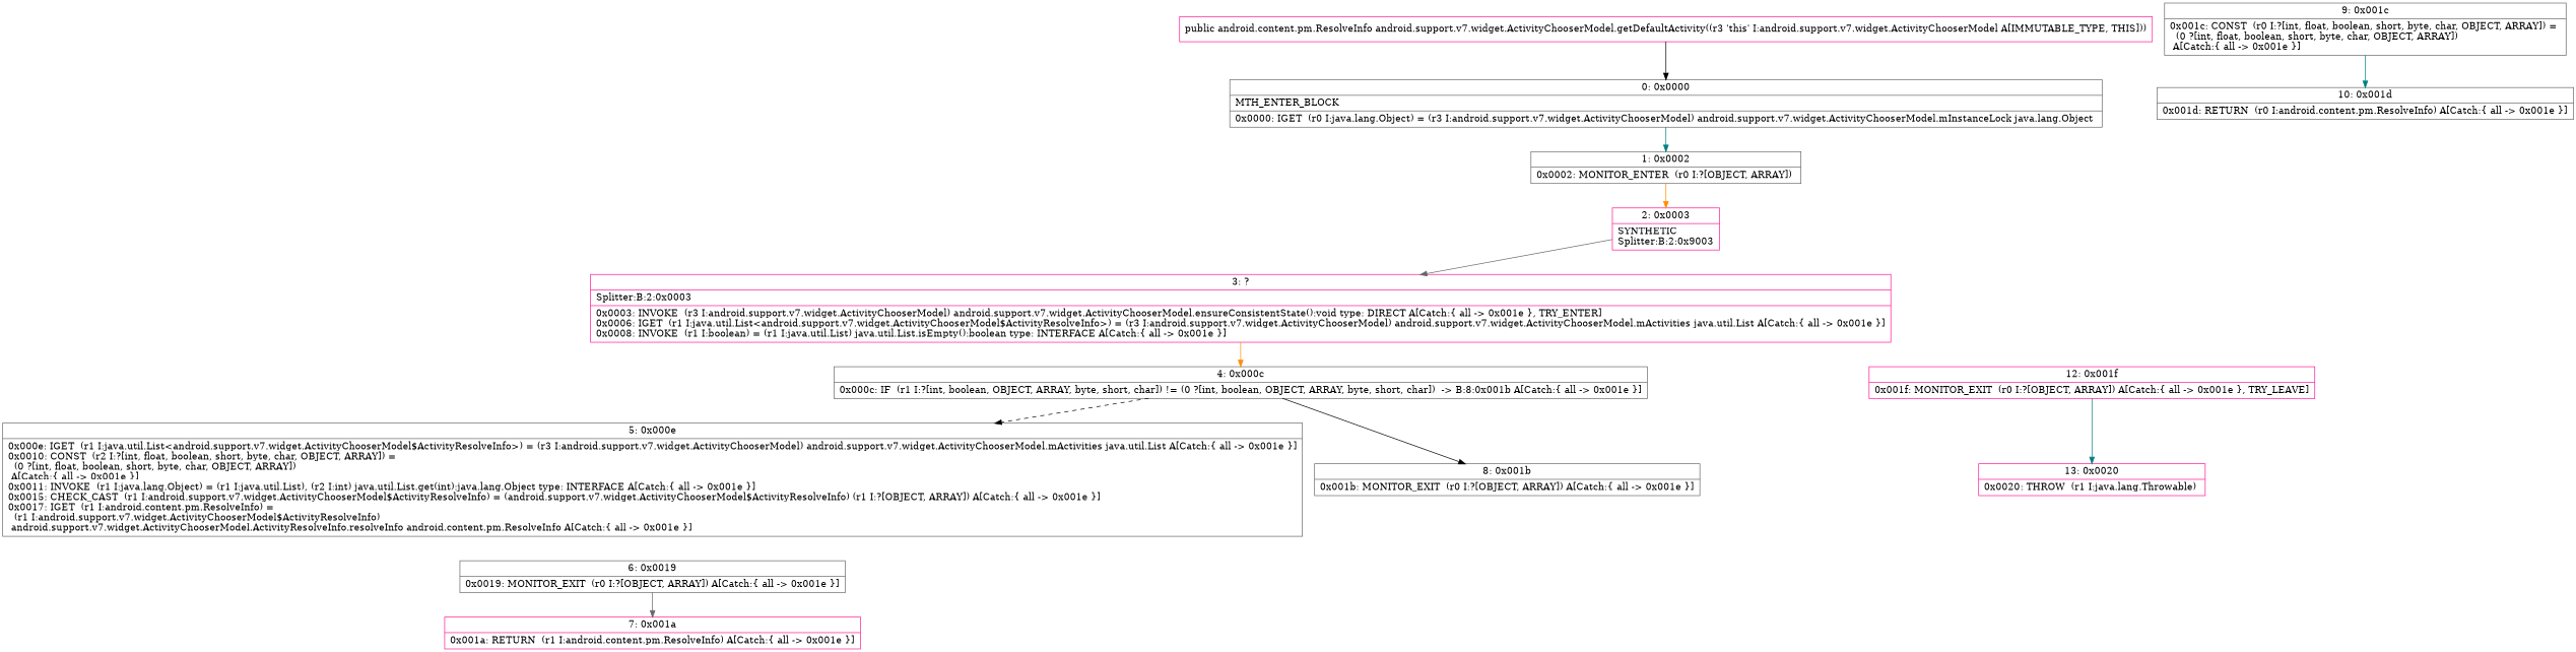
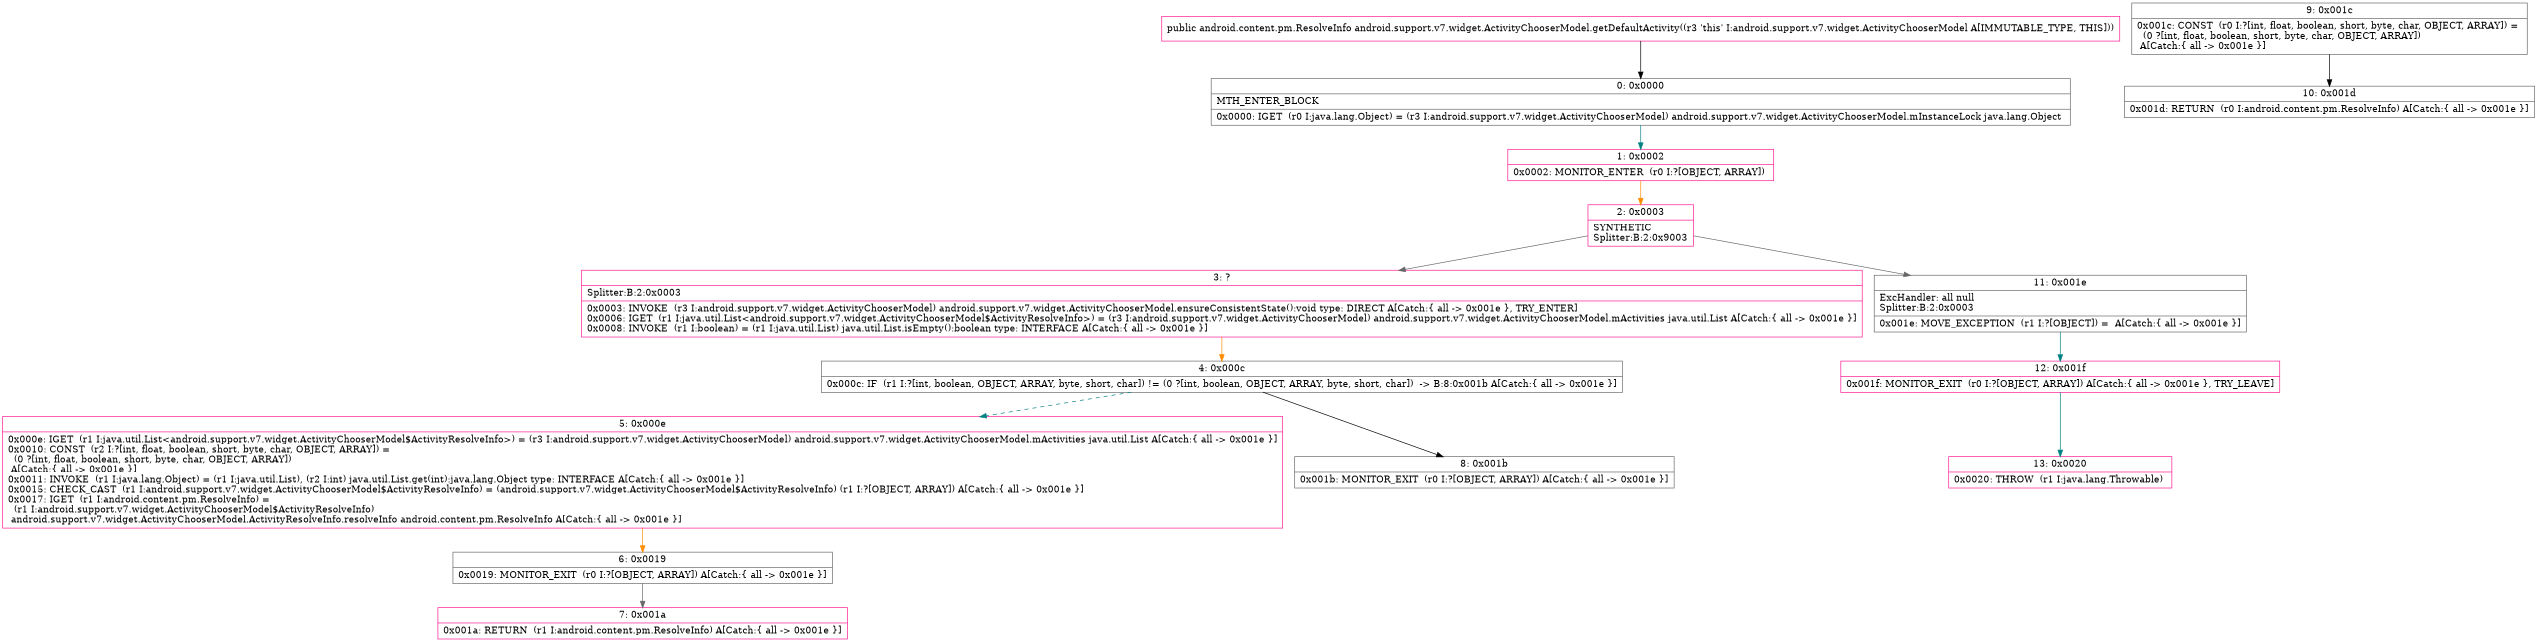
  digraph {
    node [color=deeppink shape=record]
    edge [color=teal]
    n1 [color=gray40 label="{0\:\ 0x0000|MTH_ENTER_BLOCK\l|0x0000: IGET  (r0 I:java.lang.Object) = (r3 I:android.support.v7.widget.ActivityChooserModel) android.support.v7.widget.ActivityChooserModel.mInstanceLock java.lang.Object \l}"]
-   n2 [color=gray40 label="{1\:\ 0x0002|0x0002: MONITOR_ENTER  (r0 I:?[OBJECT, ARRAY]) \l}"]
+   n2 [label="{1\:\ 0x0002|0x0002: MONITOR_ENTER  (r0 I:?[OBJECT, ARRAY]) \l}"]
    n3 [label="{2\:\ 0x0003|SYNTHETIC\lSplitter:B:2:0x9003\l}"]
    n4 [label="{3\:\ ?|Splitter:B:2:0x0003\l|0x0003: INVOKE  (r3 I:android.support.v7.widget.ActivityChooserModel) android.support.v7.widget.ActivityChooserModel.ensureConsistentState():void type: DIRECT A[Catch:\{ all \-\> 0x001e \}, TRY_ENTER]\l0x0006: IGET  (r1 I:java.util.List\<android.support.v7.widget.ActivityChooserModel$ActivityResolveInfo\>) = (r3 I:android.support.v7.widget.ActivityChooserModel) android.support.v7.widget.ActivityChooserModel.mActivities java.util.List A[Catch:\{ all \-\> 0x001e \}]\l0x0008: INVOKE  (r1 I:boolean) = (r1 I:java.util.List) java.util.List.isEmpty():boolean type: INTERFACE A[Catch:\{ all \-\> 0x001e \}]\l}"]
+   n5 [color=gray40 label="{11\:\ 0x001e|ExcHandler: all null\lSplitter:B:2:0x0003\l|0x001e: MOVE_EXCEPTION  (r1 I:?[OBJECT]) =  A[Catch:\{ all \-\> 0x001e \}]\l}"]
    n6 [color=gray40 label="{4\:\ 0x000c|0x000c: IF  (r1 I:?[int, boolean, OBJECT, ARRAY, byte, short, char]) != (0 ?[int, boolean, OBJECT, ARRAY, byte, short, char])  \-\> B:8:0x001b A[Catch:\{ all \-\> 0x001e \}]\l}"]
    n7 [label="{12\:\ 0x001f|0x001f: MONITOR_EXIT  (r0 I:?[OBJECT, ARRAY]) A[Catch:\{ all \-\> 0x001e \}, TRY_LEAVE]\l}"]
-   n8 [color=gray40 label="{5\:\ 0x000e|0x000e: IGET  (r1 I:java.util.List\<android.support.v7.widget.ActivityChooserModel$ActivityResolveInfo\>) = (r3 I:android.support.v7.widget.ActivityChooserModel) android.support.v7.widget.ActivityChooserModel.mActivities java.util.List A[Catch:\{ all \-\> 0x001e \}]\l0x0010: CONST  (r2 I:?[int, float, boolean, short, byte, char, OBJECT, ARRAY]) = \l  (0 ?[int, float, boolean, short, byte, char, OBJECT, ARRAY])\l A[Catch:\{ all \-\> 0x001e \}]\l0x0011: INVOKE  (r1 I:java.lang.Object) = (r1 I:java.util.List), (r2 I:int) java.util.List.get(int):java.lang.Object type: INTERFACE A[Catch:\{ all \-\> 0x001e \}]\l0x0015: CHECK_CAST  (r1 I:android.support.v7.widget.ActivityChooserModel$ActivityResolveInfo) = (android.support.v7.widget.ActivityChooserModel$ActivityResolveInfo) (r1 I:?[OBJECT, ARRAY]) A[Catch:\{ all \-\> 0x001e \}]\l0x0017: IGET  (r1 I:android.content.pm.ResolveInfo) = \l  (r1 I:android.support.v7.widget.ActivityChooserModel$ActivityResolveInfo)\l android.support.v7.widget.ActivityChooserModel.ActivityResolveInfo.resolveInfo android.content.pm.ResolveInfo A[Catch:\{ all \-\> 0x001e \}]\l}"]
+   n8 [label="{5\:\ 0x000e|0x000e: IGET  (r1 I:java.util.List\<android.support.v7.widget.ActivityChooserModel$ActivityResolveInfo\>) = (r3 I:android.support.v7.widget.ActivityChooserModel) android.support.v7.widget.ActivityChooserModel.mActivities java.util.List A[Catch:\{ all \-\> 0x001e \}]\l0x0010: CONST  (r2 I:?[int, float, boolean, short, byte, char, OBJECT, ARRAY]) = \l  (0 ?[int, float, boolean, short, byte, char, OBJECT, ARRAY])\l A[Catch:\{ all \-\> 0x001e \}]\l0x0011: INVOKE  (r1 I:java.lang.Object) = (r1 I:java.util.List), (r2 I:int) java.util.List.get(int):java.lang.Object type: INTERFACE A[Catch:\{ all \-\> 0x001e \}]\l0x0015: CHECK_CAST  (r1 I:android.support.v7.widget.ActivityChooserModel$ActivityResolveInfo) = (android.support.v7.widget.ActivityChooserModel$ActivityResolveInfo) (r1 I:?[OBJECT, ARRAY]) A[Catch:\{ all \-\> 0x001e \}]\l0x0017: IGET  (r1 I:android.content.pm.ResolveInfo) = \l  (r1 I:android.support.v7.widget.ActivityChooserModel$ActivityResolveInfo)\l android.support.v7.widget.ActivityChooserModel.ActivityResolveInfo.resolveInfo android.content.pm.ResolveInfo A[Catch:\{ all \-\> 0x001e \}]\l}"]
    n9 [color=gray40 label="{8\:\ 0x001b|0x001b: MONITOR_EXIT  (r0 I:?[OBJECT, ARRAY]) A[Catch:\{ all \-\> 0x001e \}]\l}"]
    n10 [color=gray40 label="{6\:\ 0x0019|0x0019: MONITOR_EXIT  (r0 I:?[OBJECT, ARRAY]) A[Catch:\{ all \-\> 0x001e \}]\l}"]
    n11 [label="{7\:\ 0x001a|0x001a: RETURN  (r1 I:android.content.pm.ResolveInfo) A[Catch:\{ all \-\> 0x001e \}]\l}"]
    n12 [color=gray40 label="{9\:\ 0x001c|0x001c: CONST  (r0 I:?[int, float, boolean, short, byte, char, OBJECT, ARRAY]) = \l  (0 ?[int, float, boolean, short, byte, char, OBJECT, ARRAY])\l A[Catch:\{ all \-\> 0x001e \}]\l}"]
    n13 [color=gray40 label="{10\:\ 0x001d|0x001d: RETURN  (r0 I:android.content.pm.ResolveInfo) A[Catch:\{ all \-\> 0x001e \}]\l}"]
    n14 [label="{13\:\ 0x0020|0x0020: THROW  (r1 I:java.lang.Throwable) \l}"]
    n15 [label="{public android.content.pm.ResolveInfo android.support.v7.widget.ActivityChooserModel.getDefaultActivity((r3 'this' I:android.support.v7.widget.ActivityChooserModel A[IMMUTABLE_TYPE, THIS])) }"]
    n1 -> n2
    n2 -> n3 [color=darkorange]
    n3 -> n4 [color=gray40]
+   n3 -> n5 [color=gray40]
    n4 -> n6 [color=darkorange]
-   n6 -> n8 [color=black style=dashed]
+   n5 -> n7
+   n6 -> n8 [style=dashed]
    n6 -> n9 [color=black]
    n7 -> n14
+   n8 -> n10 [color=darkorange]
    n10 -> n11 [color=gray40]
-   n12 -> n13
+   n12 -> n13 [color=black]
    n15 -> n1 [color=black]
  }
